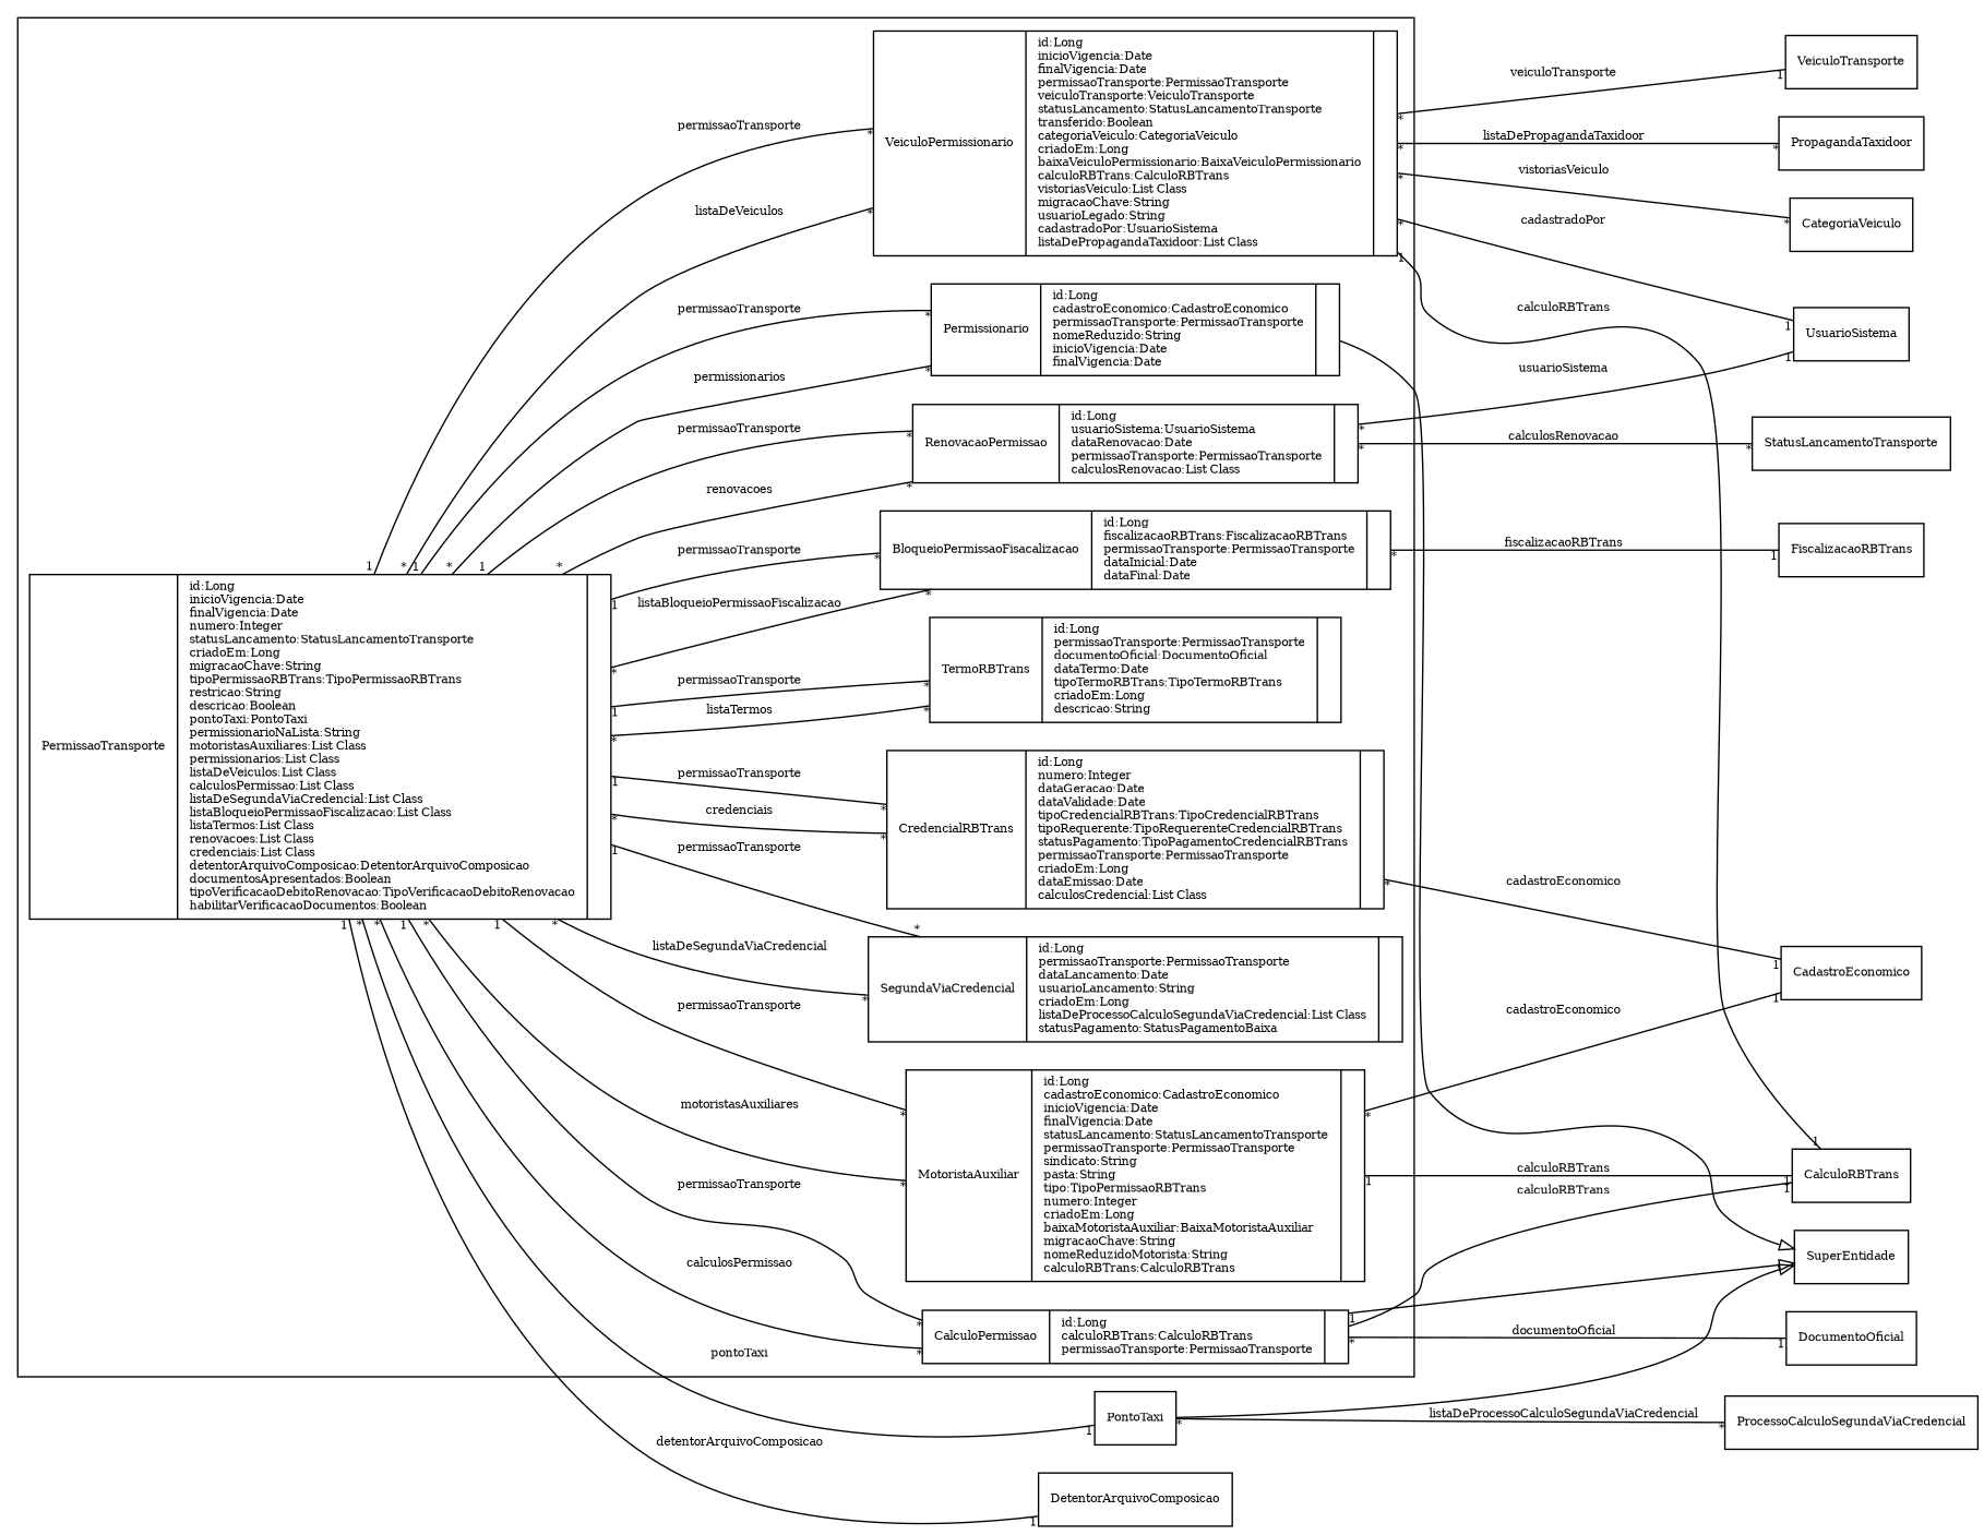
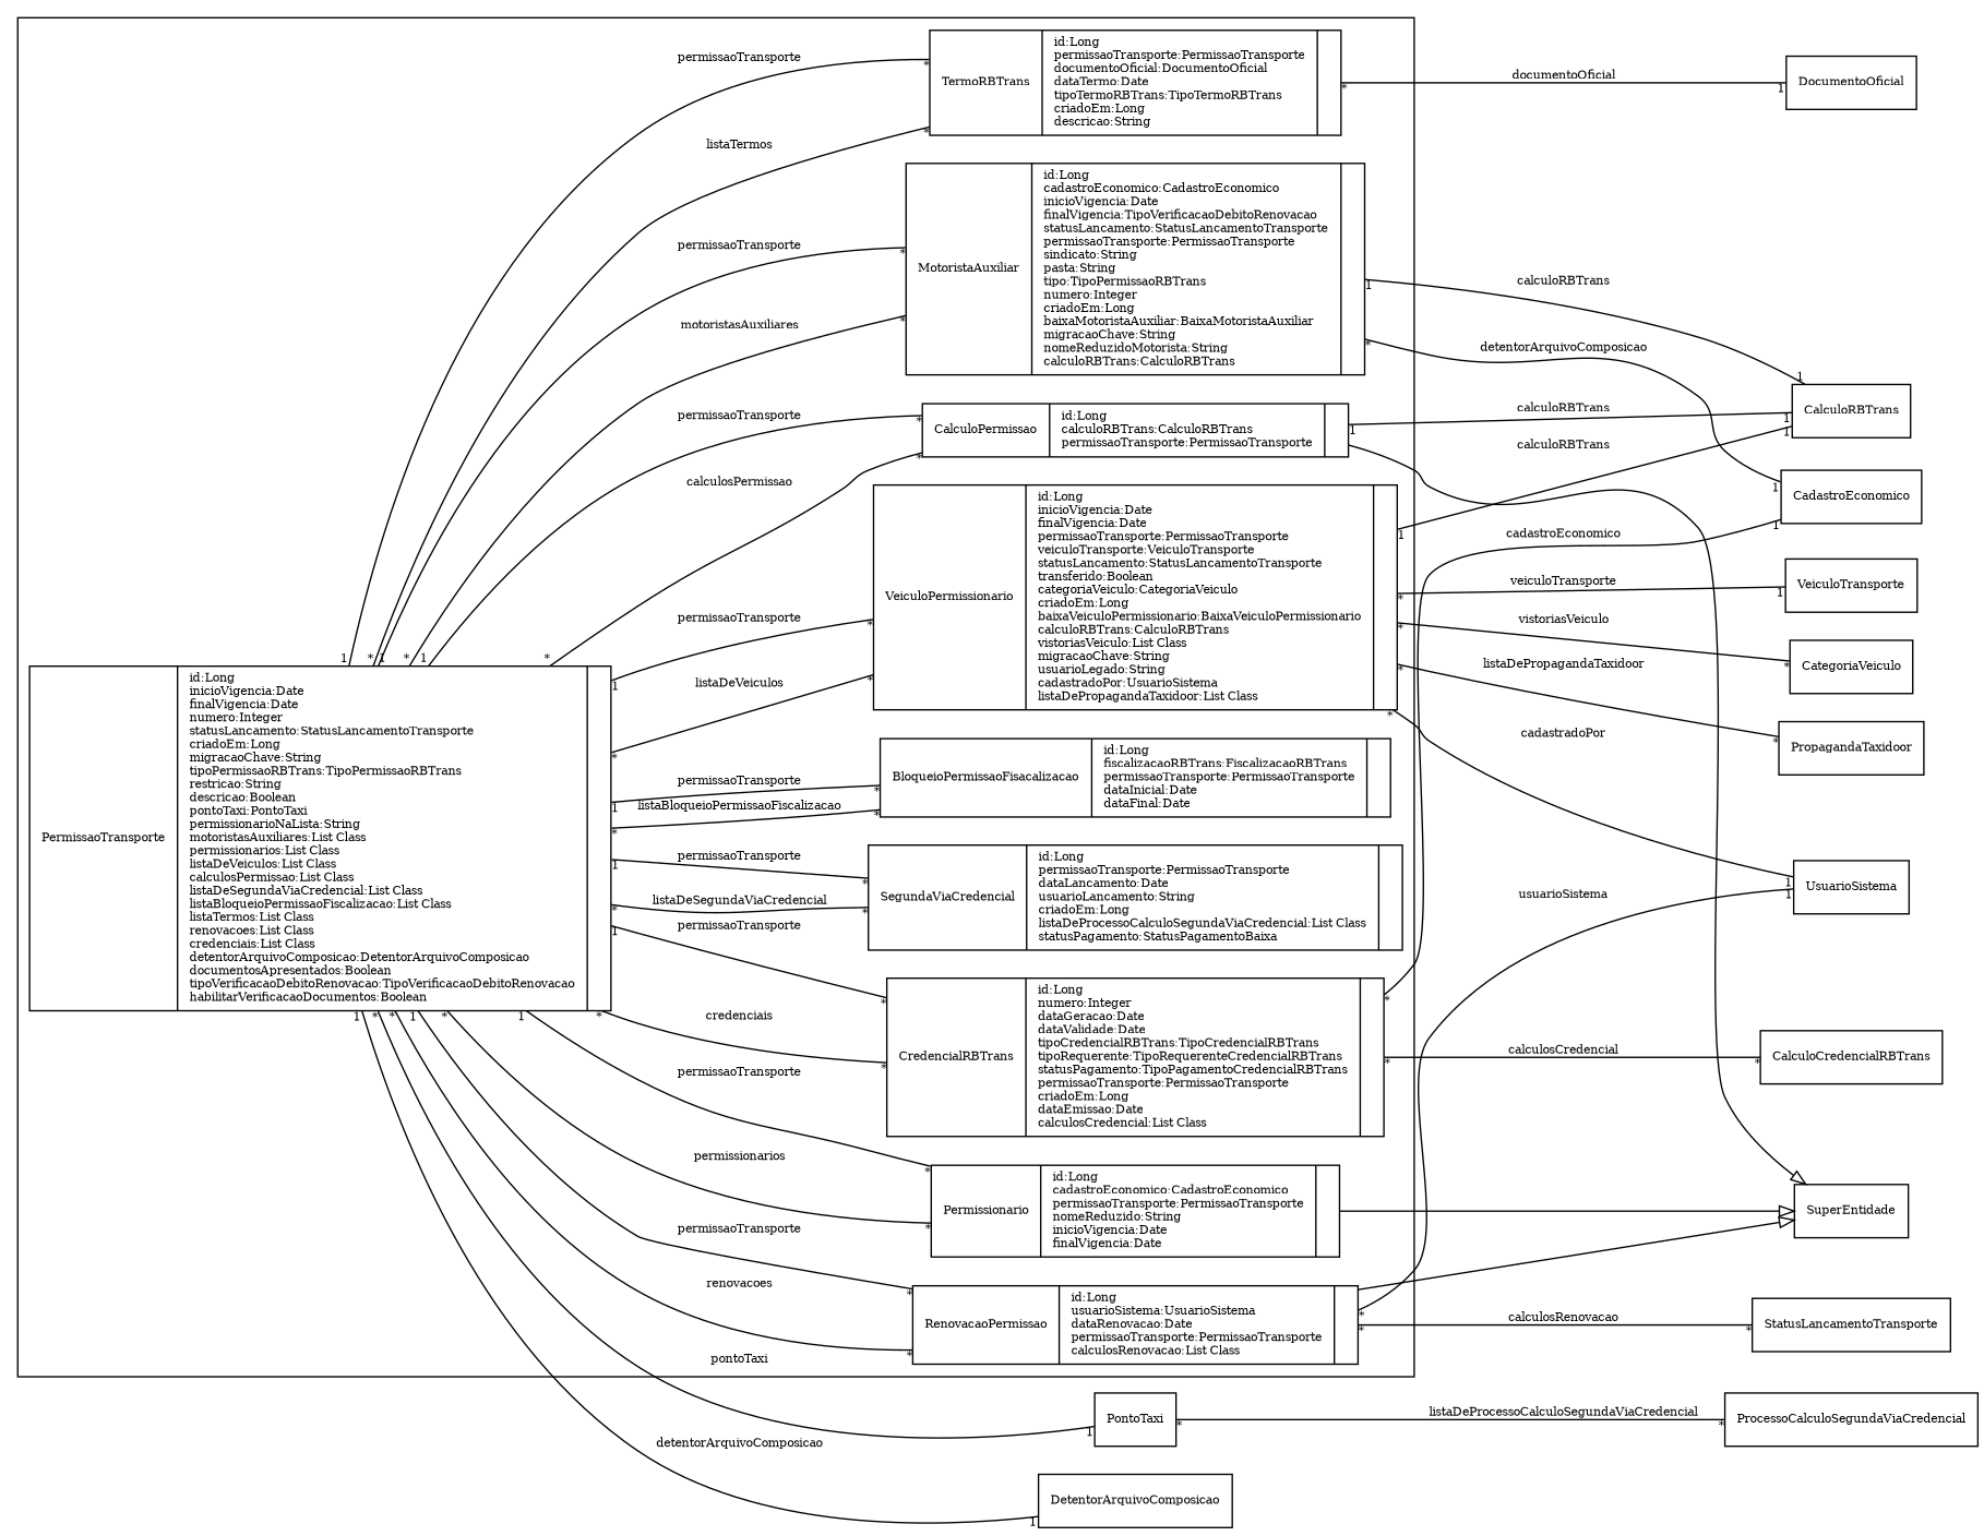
  digraph {
    fontname="Times-Roman"
    fontsize=8
    rankdir=LR
    node [fontname="Times-Roman" fontsize=8 shape=record]
    edge [arrowhead=none fontname="Times-Roman" fontsize=8 headlabel=1 taillabel="*"]
    n1 [label="{PermissaoTransporte|id:Long\linicioVigencia:Date\lfinalVigencia:Date\lnumero:Integer\lstatusLancamento:StatusLancamentoTransporte\lcriadoEm:Long\lmigracaoChave:String\ltipoPermissaoRBTrans:TipoPermissaoRBTrans\lrestricao:String\ldescricao:Boolean\lpontoTaxi:PontoTaxi\lpermissionarioNaLista:String\lmotoristasAuxiliares:List Class\lpermissionarios:List Class\llistaDeVeiculos:List Class\lcalculosPermissao:List Class\llistaDeSegundaViaCredencial:List Class\llistaBloqueioPermissaoFiscalizacao:List Class\llistaTermos:List Class\lrenovacoes:List Class\lcredenciais:List Class\ldetentorArquivoComposicao:DetentorArquivoComposicao\ldocumentosApresentados:Boolean\ltipoVerificacaoDebitoRenovacao:TipoVerificacaoDebitoRenovacao\lhabilitarVerificacaoDocumentos:Boolean\l|\l}"]
-   n2 [label="{MotoristaAuxiliar|id:Long\lcadastroEconomico:CadastroEconomico\linicioVigencia:Date\lfinalVigencia:Date\lstatusLancamento:StatusLancamentoTransporte\lpermissaoTransporte:PermissaoTransporte\lsindicato:String\lpasta:String\ltipo:TipoPermissaoRBTrans\lnumero:Integer\lcriadoEm:Long\lbaixaMotoristaAuxiliar:BaixaMotoristaAuxiliar\lmigracaoChave:String\lnomeReduzidoMotorista:String\lcalculoRBTrans:CalculoRBTrans\l|\l}"]
+   n2 [label="{MotoristaAuxiliar|id:Long\lcadastroEconomico:CadastroEconomico\linicioVigencia:Date\lfinalVigencia:TipoVerificacaoDebitoRenovacao\lstatusLancamento:StatusLancamentoTransporte\lpermissaoTransporte:PermissaoTransporte\lsindicato:String\lpasta:String\ltipo:TipoPermissaoRBTrans\lnumero:Integer\lcriadoEm:Long\lbaixaMotoristaAuxiliar:BaixaMotoristaAuxiliar\lmigracaoChave:String\lnomeReduzidoMotorista:String\lcalculoRBTrans:CalculoRBTrans\l|\l}"]
    n3 [label="{Permissionario|id:Long\lcadastroEconomico:CadastroEconomico\lpermissaoTransporte:PermissaoTransporte\lnomeReduzido:String\linicioVigencia:Date\lfinalVigencia:Date\l|\l}"]
    n4 [label="{VeiculoPermissionario|id:Long\linicioVigencia:Date\lfinalVigencia:Date\lpermissaoTransporte:PermissaoTransporte\lveiculoTransporte:VeiculoTransporte\lstatusLancamento:StatusLancamentoTransporte\ltransferido:Boolean\lcategoriaVeiculo:CategoriaVeiculo\lcriadoEm:Long\lbaixaVeiculoPermissionario:BaixaVeiculoPermissionario\lcalculoRBTrans:CalculoRBTrans\lvistoriasVeiculo:List Class\lmigracaoChave:String\lusuarioLegado:String\lcadastradoPor:UsuarioSistema\llistaDePropagandaTaxidoor:List Class\l|\l}"]
    n5 [label="{CalculoPermissao|id:Long\lcalculoRBTrans:CalculoRBTrans\lpermissaoTransporte:PermissaoTransporte\l|\l}"]
    n6 [label="{SegundaViaCredencial|id:Long\lpermissaoTransporte:PermissaoTransporte\ldataLancamento:Date\lusuarioLancamento:String\lcriadoEm:Long\llistaDeProcessoCalculoSegundaViaCredencial:List Class\lstatusPagamento:StatusPagamentoBaixa\l|\l}"]
    n7 [label="{BloqueioPermissaoFisacalizacao|id:Long\lfiscalizacaoRBTrans:FiscalizacaoRBTrans\lpermissaoTransporte:PermissaoTransporte\ldataInicial:Date\ldataFinal:Date\l|\l}"]
    n8 [label="{TermoRBTrans|id:Long\lpermissaoTransporte:PermissaoTransporte\ldocumentoOficial:DocumentoOficial\ldataTermo:Date\ltipoTermoRBTrans:TipoTermoRBTrans\lcriadoEm:Long\ldescricao:String\l|\l}"]
    n9 [label="{RenovacaoPermissao|id:Long\lusuarioSistema:UsuarioSistema\ldataRenovacao:Date\lpermissaoTransporte:PermissaoTransporte\lcalculosRenovacao:List Class\l|\l}"]
    n10 [label="{CredencialRBTrans|id:Long\lnumero:Integer\ldataGeracao:Date\ldataValidade:Date\ltipoCredencialRBTrans:TipoCredencialRBTrans\ltipoRequerente:TipoRequerenteCredencialRBTrans\lstatusPagamento:TipoPagamentoCredencialRBTrans\lpermissaoTransporte:PermissaoTransporte\lcriadoEm:Long\ldataEmissao:Date\lcalculosCredencial:List Class\l|\l}"]
    PontoTaxi
    DetentorArquivoComposicao
    CadastroEconomico
    CalculoRBTrans
    SuperEntidade
    VeiculoTransporte
    n17 [label=CategoriaVeiculo]
    UsuarioSistema
    PropagandaTaxidoor
-   FiscalizacaoRBTrans
    DocumentoOficial
    n22 [label=StatusLancamentoTransporte]
+   CalculoCredencialRBTrans
    ProcessoCalculoSegundaViaCredencial
    subgraph cluster_1 {
      n1
      n2
      n3
      n4
      n5
      n6
      n7
      n8
      n9
      n10
    }
    n1 -> n2 [headlabel="*" label=motoristasAuxiliares]
    n1 -> n3 [headlabel="*" label=permissionarios]
    n1 -> n4 [headlabel="*" label=listaDeVeiculos]
    n1 -> n5 [headlabel="*" label=calculosPermissao]
    n1 -> n6 [headlabel="*" label=listaDeSegundaViaCredencial]
    n1 -> n7 [headlabel="*" label=listaBloqueioPermissaoFiscalizacao]
    n1 -> n8 [headlabel="*" label=listaTermos]
    n1 -> n9 [headlabel="*" label=renovacoes]
    n1 -> n10 [headlabel="*" label=credenciais]
    n1 -> PontoTaxi [label=pontoTaxi]
    n1 -> DetentorArquivoComposicao [label=detentorArquivoComposicao taillabel=1]
    n2 -> n1 [label=permissaoTransporte]
-   n2 -> CadastroEconomico [label=cadastroEconomico]
+   n2 -> CadastroEconomico [label=detentorArquivoComposicao]
    n2 -> CalculoRBTrans [label=calculoRBTrans taillabel=1]
    n3 -> n1 [label=permissaoTransporte]
    n3 -> SuperEntidade [arrowhead=empty headlabel="" taillabel=""]
    n4 -> n1 [label=permissaoTransporte]
    n4 -> CalculoRBTrans [label=calculoRBTrans taillabel=1]
    n4 -> VeiculoTransporte [label=veiculoTransporte]
    n4 -> n17 [headlabel="*" label=vistoriasVeiculo]
    n4 -> UsuarioSistema [label=cadastradoPor]
    n4 -> PropagandaTaxidoor [headlabel="*" label=listaDePropagandaTaxidoor]
    n5 -> n1 [label=permissaoTransporte]
    n5 -> CalculoRBTrans [label=calculoRBTrans taillabel=1]
    n5 -> SuperEntidade [arrowhead=empty headlabel="" taillabel=""]
    n6 -> n1 [label=permissaoTransporte]
    n7 -> n1 [label=permissaoTransporte]
-   n7 -> FiscalizacaoRBTrans [label=fiscalizacaoRBTrans]
    n8 -> n1 [label=permissaoTransporte]
-   n5 -> DocumentoOficial [label=documentoOficial]
+   n8 -> DocumentoOficial [label=documentoOficial]
    n9 -> n1 [label=permissaoTransporte]
-   PontoTaxi -> SuperEntidade [arrowhead=empty headlabel="" taillabel=""]
+   n9 -> SuperEntidade [arrowhead=empty headlabel="" taillabel=""]
    n9 -> UsuarioSistema [label=usuarioSistema]
    n9 -> n22 [headlabel="*" label=calculosRenovacao]
    n10 -> n1 [label=permissaoTransporte]
    n10 -> CadastroEconomico [label=cadastroEconomico]
+   n10 -> CalculoCredencialRBTrans [headlabel="*" label=calculosCredencial]
    PontoTaxi -> ProcessoCalculoSegundaViaCredencial [headlabel="*" label=listaDeProcessoCalculoSegundaViaCredencial]
  }
